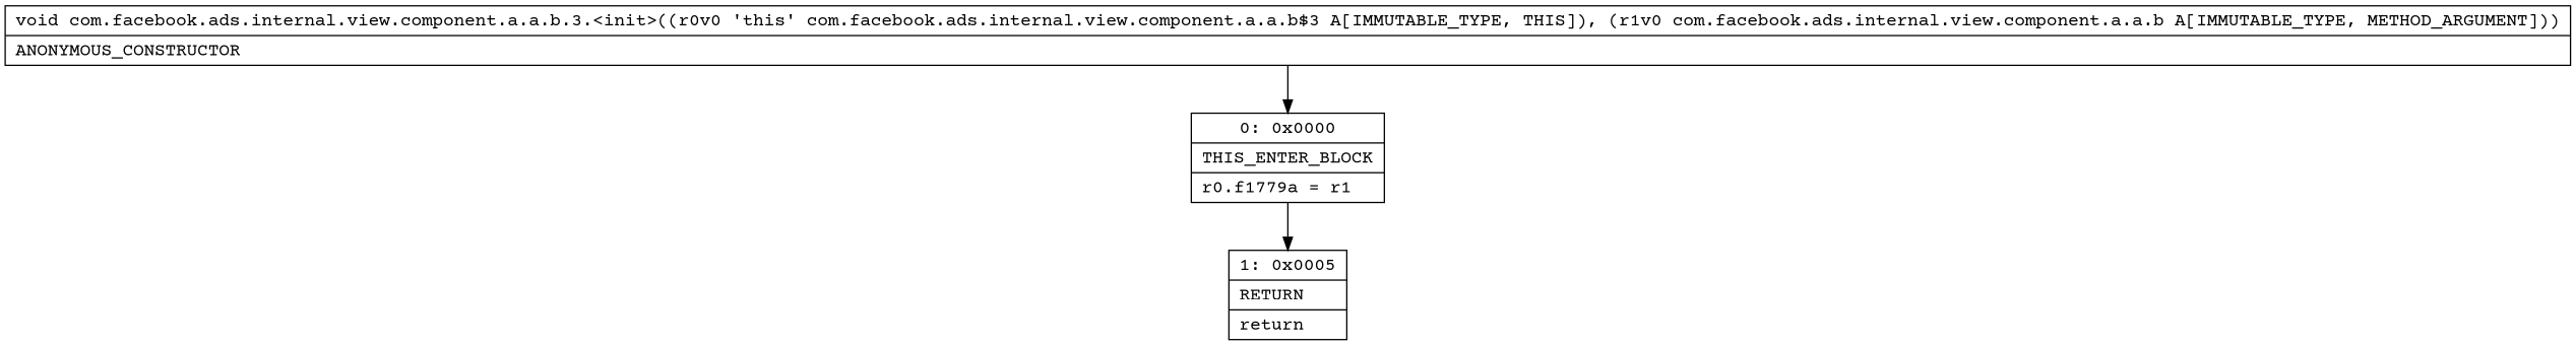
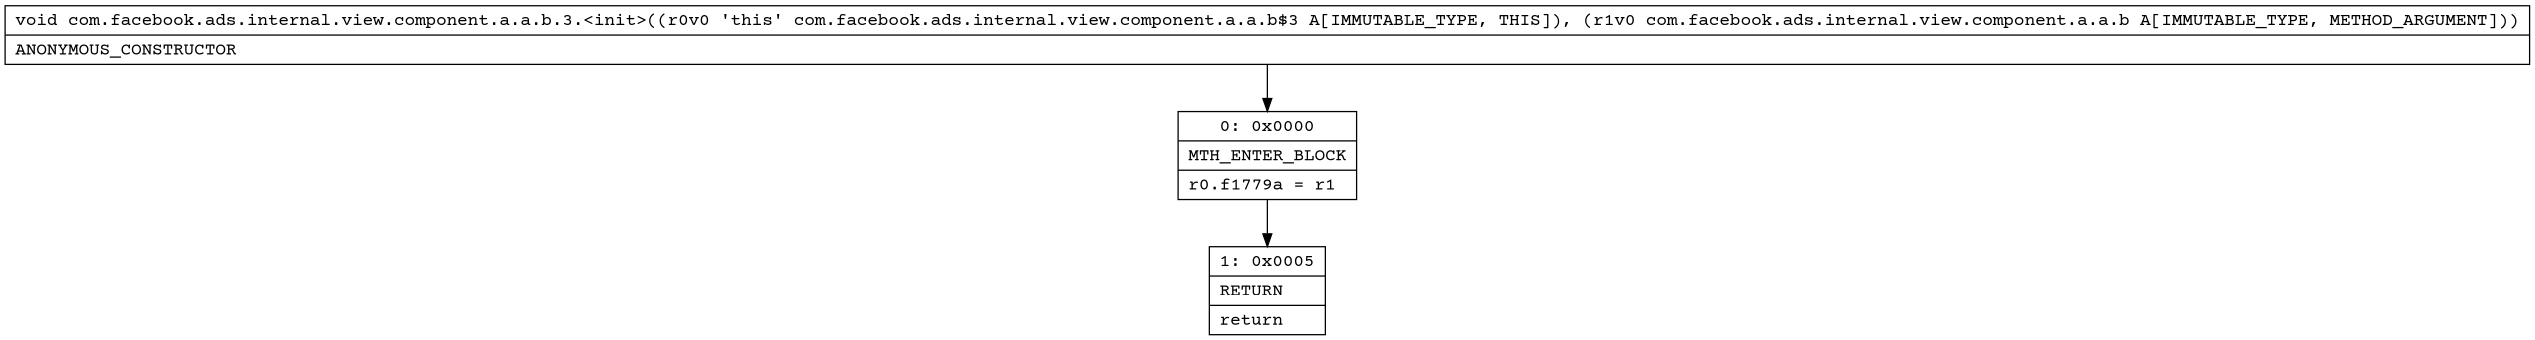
  digraph {
    fontname="Courier Prime"
    node [shape=record fontname="Courier Prime"]
    edge [fontname="Courier Prime"]
-   n1 [label="{0\:\ 0x0000|THIS_ENTER_BLOCK\l|r0.f1779a = r1\l}"]
+   n1 [label="{0\:\ 0x0000|MTH_ENTER_BLOCK\l|r0.f1779a = r1\l}"]
    n2 [label="{1\:\ 0x0005|RETURN\l|return\l}"]
    n3 [label="{void com.facebook.ads.internal.view.component.a.a.b.3.\<init\>((r0v0 'this' com.facebook.ads.internal.view.component.a.a.b$3 A[IMMUTABLE_TYPE, THIS]), (r1v0 com.facebook.ads.internal.view.component.a.a.b A[IMMUTABLE_TYPE, METHOD_ARGUMENT]))  | ANONYMOUS_CONSTRUCTOR\l}"]
    n1 -> n2
    n3 -> n1
  }
